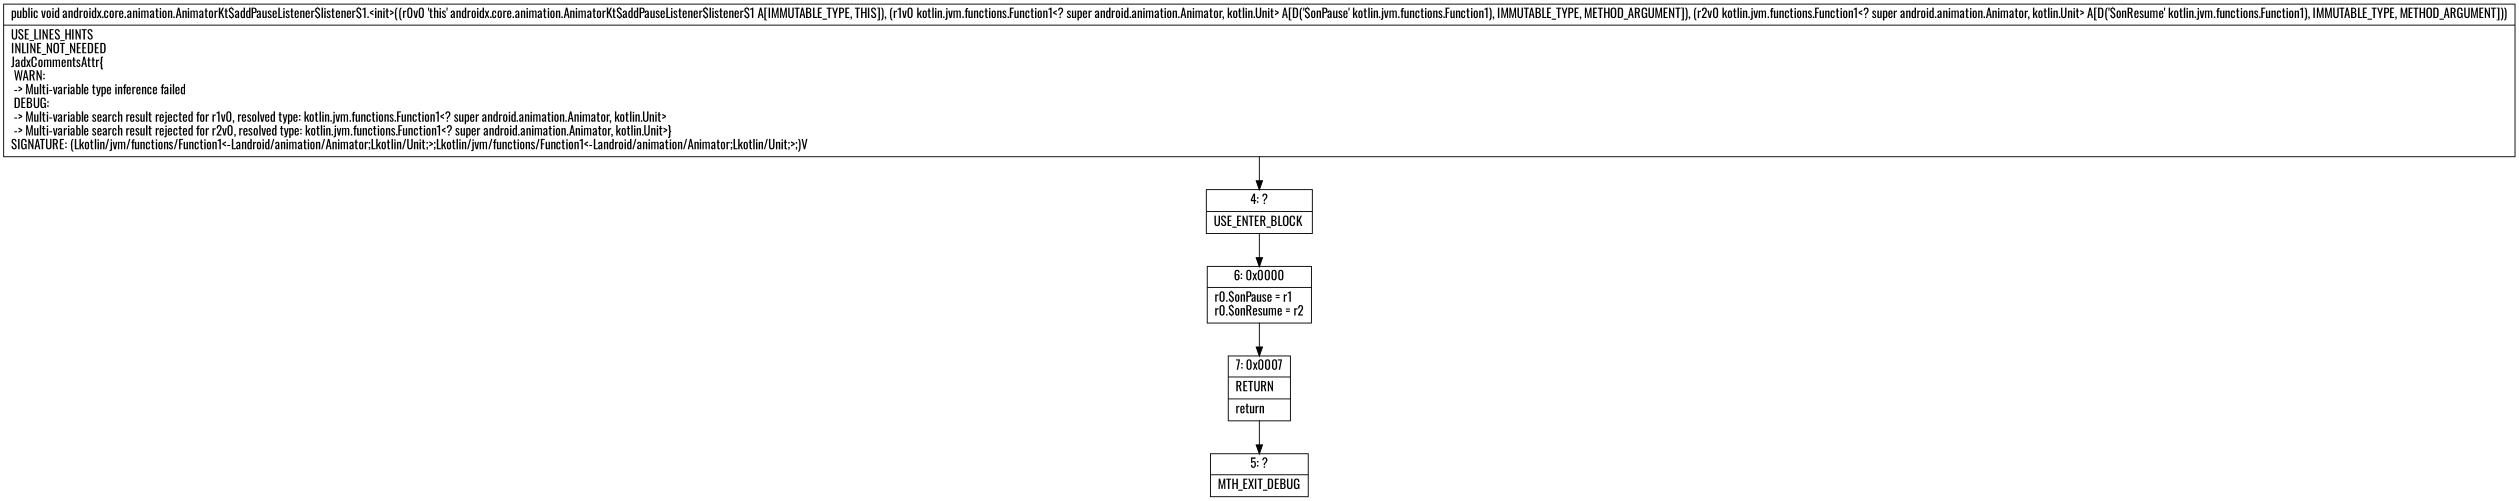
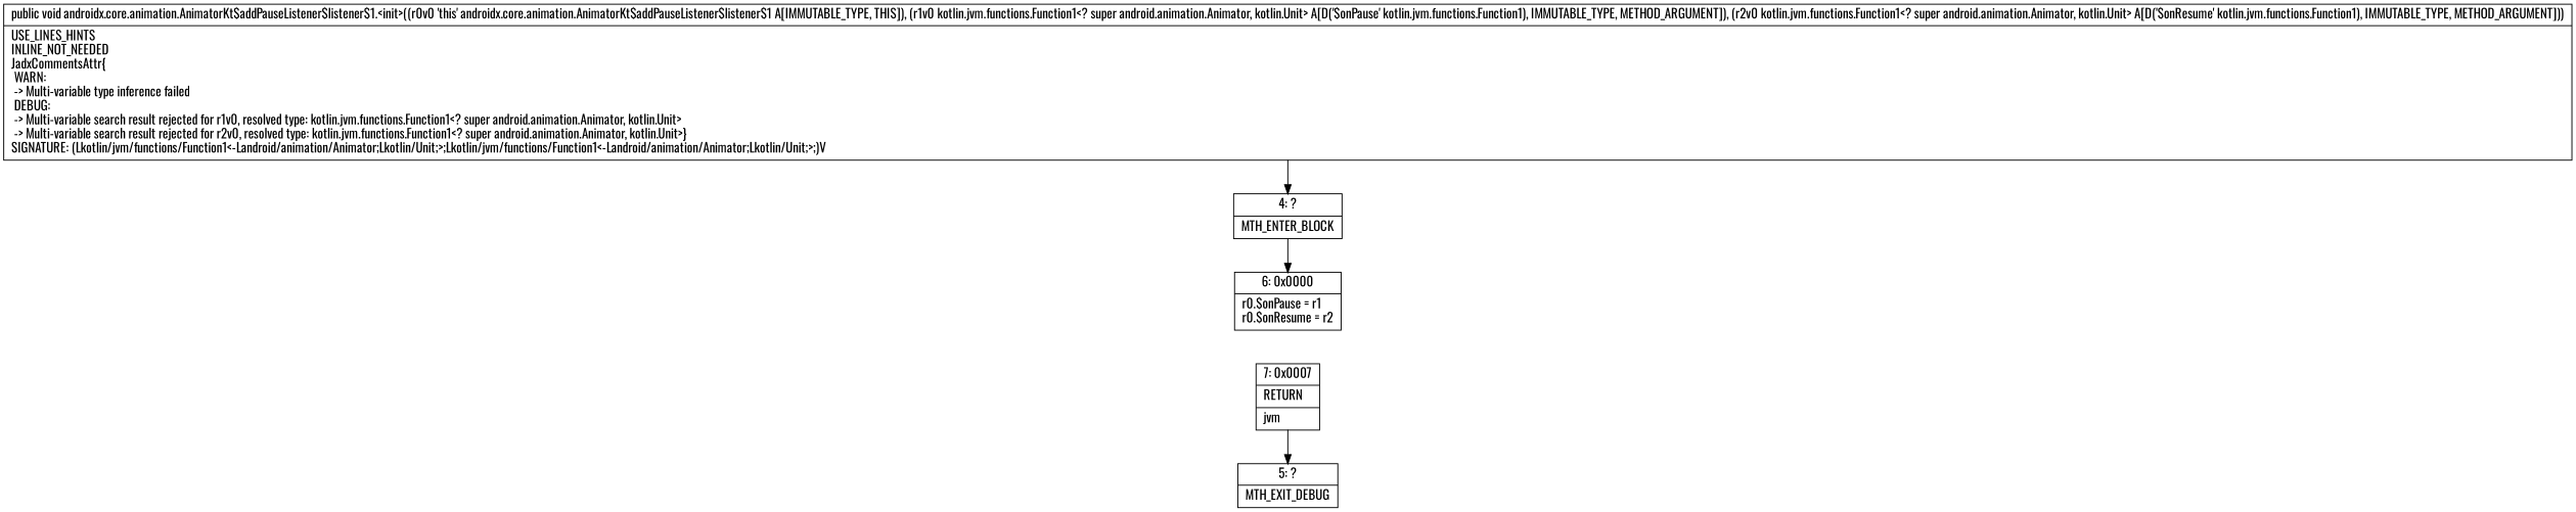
  digraph {
    fontname=Oswald
    node [fontname=Oswald shape=record]
    edge [fontname=Oswald]
-   n1 [label="{4\:\ ?|USE_ENTER_BLOCK\l}"]
+   n1 [label="{4\:\ ?|MTH_ENTER_BLOCK\l}"]
    n2 [label="{6\:\ 0x0000|r0.$onPause = r1\lr0.$onResume = r2\l}"]
-   n3 [label="{7\:\ 0x0007|RETURN\l|return\l}"]
+   n3 [label="{7\:\ 0x0007|RETURN\l|jvm\l}"]
    n4 [label="{5\:\ ?|MTH_EXIT_DEBUG\l}"]
    n5 [label="{public void androidx.core.animation.AnimatorKt$addPauseListener$listener$1.\<init\>((r0v0 'this' androidx.core.animation.AnimatorKt$addPauseListener$listener$1 A[IMMUTABLE_TYPE, THIS]), (r1v0 kotlin.jvm.functions.Function1\<? super android.animation.Animator, kotlin.Unit\> A[D('$onPause' kotlin.jvm.functions.Function1), IMMUTABLE_TYPE, METHOD_ARGUMENT]), (r2v0 kotlin.jvm.functions.Function1\<? super android.animation.Animator, kotlin.Unit\> A[D('$onResume' kotlin.jvm.functions.Function1), IMMUTABLE_TYPE, METHOD_ARGUMENT]))  | USE_LINES_HINTS\lINLINE_NOT_NEEDED\lJadxCommentsAttr\{\l WARN: \l \-\> Multi\-variable type inference failed\l DEBUG: \l \-\> Multi\-variable search result rejected for r1v0, resolved type: kotlin.jvm.functions.Function1\<? super android.animation.Animator, kotlin.Unit\>\l \-\> Multi\-variable search result rejected for r2v0, resolved type: kotlin.jvm.functions.Function1\<? super android.animation.Animator, kotlin.Unit\>\}\lSIGNATURE: (Lkotlin\/jvm\/functions\/Function1\<\-Landroid\/animation\/Animator;Lkotlin\/Unit;\>;Lkotlin\/jvm\/functions\/Function1\<\-Landroid\/animation\/Animator;Lkotlin\/Unit;\>;)V\l}"]
    n1 -> n2
-   n2 -> n3
    n3 -> n4
    n5 -> n1
  }
